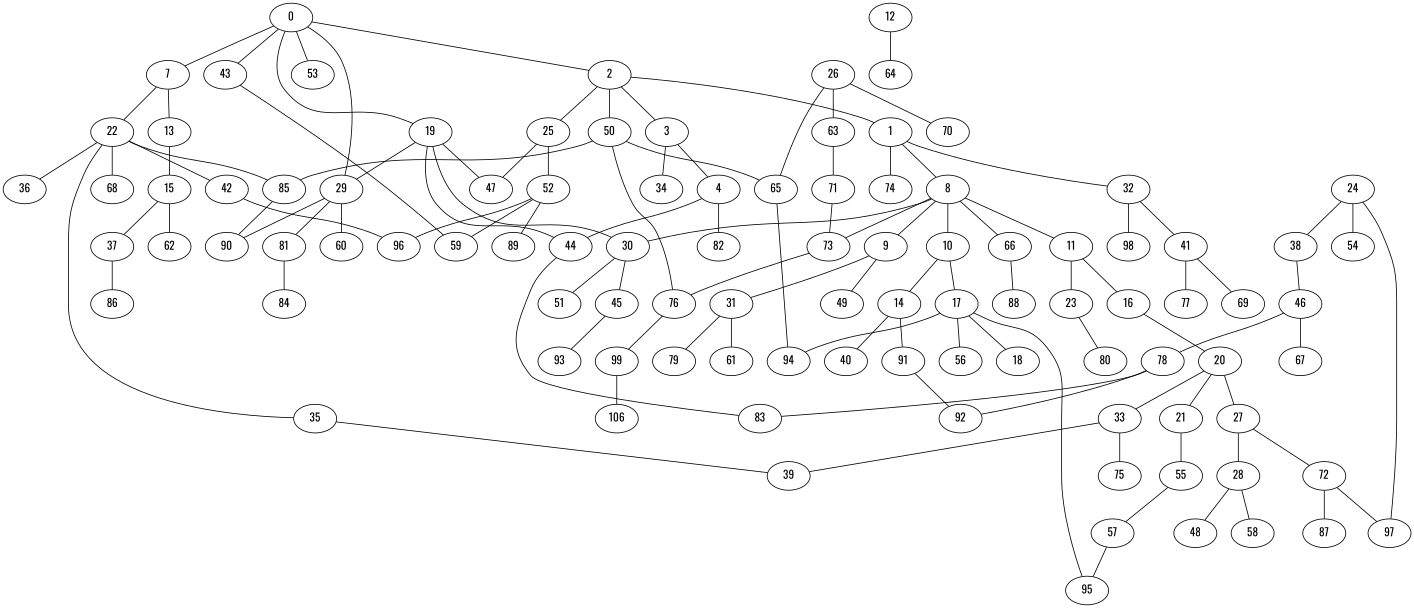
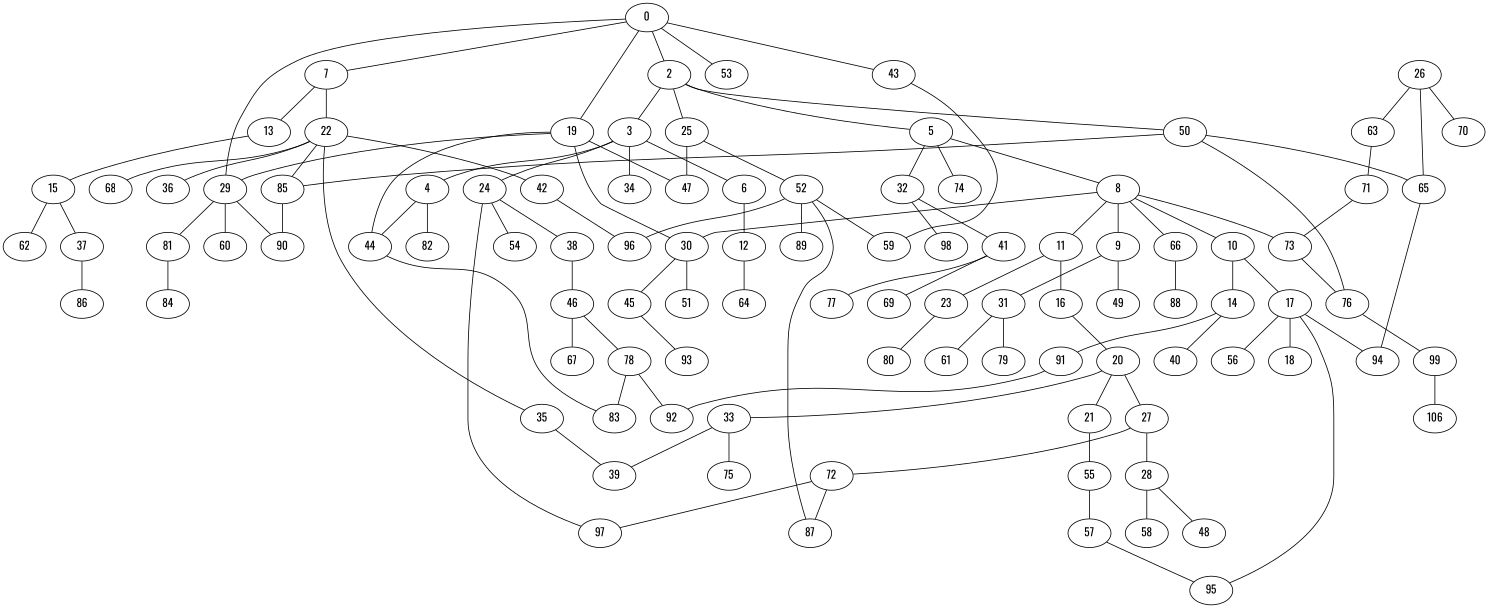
  graph {
    fontname=Oswald
    node [fontname=Oswald]
    edge [fontname=Oswald]
    n1 [label=0]
    2
    7
    19
    29
    43
    53
    3
-   5 [label=1]
+   5
    25
    50
    13
    22
    44
    30
    47
    60
    81
    90
    59
    4
+   6
    24
    34
    8
    32
    74
    52
    65
    85
    76
    15
    35
    36
    42
    68
    83
    45
    51
    84
    82
    12
    38
    54
    97
    9
    10
    11
    66
    73
    41
    98
    96
    87
    89
    94
    99
    64
    46
    31
    49
    14
    17
    16
    23
    88
    69
    77
    37
    62
    39
    26
    63
    70
    61
    79
    40
    91
    18
    56
    95
    20
    80
    93
    71
    92
    21
    27
    33
    86
    55
    28
    72
    75
    57
    48
    58
    67
    78
    n100 [label=106]
    n1 -- 2
    n1 -- 7
    n1 -- 19
    n1 -- 29
    n1 -- 43
    n1 -- 53
    2 -- 3
    2 -- 5
    2 -- 25
    2 -- 50
    7 -- 13
    7 -- 22
    19 -- 29
    19 -- 44
    19 -- 30
    19 -- 47
    29 -- 60
    29 -- 81
    29 -- 90
    43 -- 59
    3 -- 4
+   3 -- 6
+   3 -- 24
    3 -- 34
    5 -- 8
    5 -- 32
    5 -- 74
    25 -- 47
    25 -- 52
    50 -- 65
    50 -- 85
    50 -- 76
    13 -- 15
    22 -- 85
    22 -- 35
    22 -- 36
    22 -- 42
    22 -- 68
    44 -- 83
    30 -- 45
    30 -- 51
    81 -- 84
    4 -- 44
    4 -- 82
+   6 -- 12
    24 -- 38
    24 -- 54
    24 -- 97
    8 -- 30
    8 -- 9
    8 -- 10
    8 -- 11
    8 -- 66
    8 -- 73
    32 -- 41
    32 -- 98
    52 -- 59
    52 -- 96
+   52 -- 87
    52 -- 89
    65 -- 94
    85 -- 90
    76 -- 99
    15 -- 37
    15 -- 62
    35 -- 39
    42 -- 96
    45 -- 93
    12 -- 64
    38 -- 46
    9 -- 31
    9 -- 49
    10 -- 14
    10 -- 17
    11 -- 16
    11 -- 23
    66 -- 88
    73 -- 76
    41 -- 69
    41 -- 77
    99 -- n100
    46 -- 67
    46 -- 78
    31 -- 61
    31 -- 79
    14 -- 40
    14 -- 91
    17 -- 94
    17 -- 18
    17 -- 56
    17 -- 95
    16 -- 20
    23 -- 80
    37 -- 86
    26 -- 65
    26 -- 63
    26 -- 70
    63 -- 71
    91 -- 92
    20 -- 21
    20 -- 27
    20 -- 33
    71 -- 73
    21 -- 55
    27 -- 28
    27 -- 72
    33 -- 39
    33 -- 75
    55 -- 57
    28 -- 48
    28 -- 58
    72 -- 97
    72 -- 87
    57 -- 95
    78 -- 83
    78 -- 92
  }
